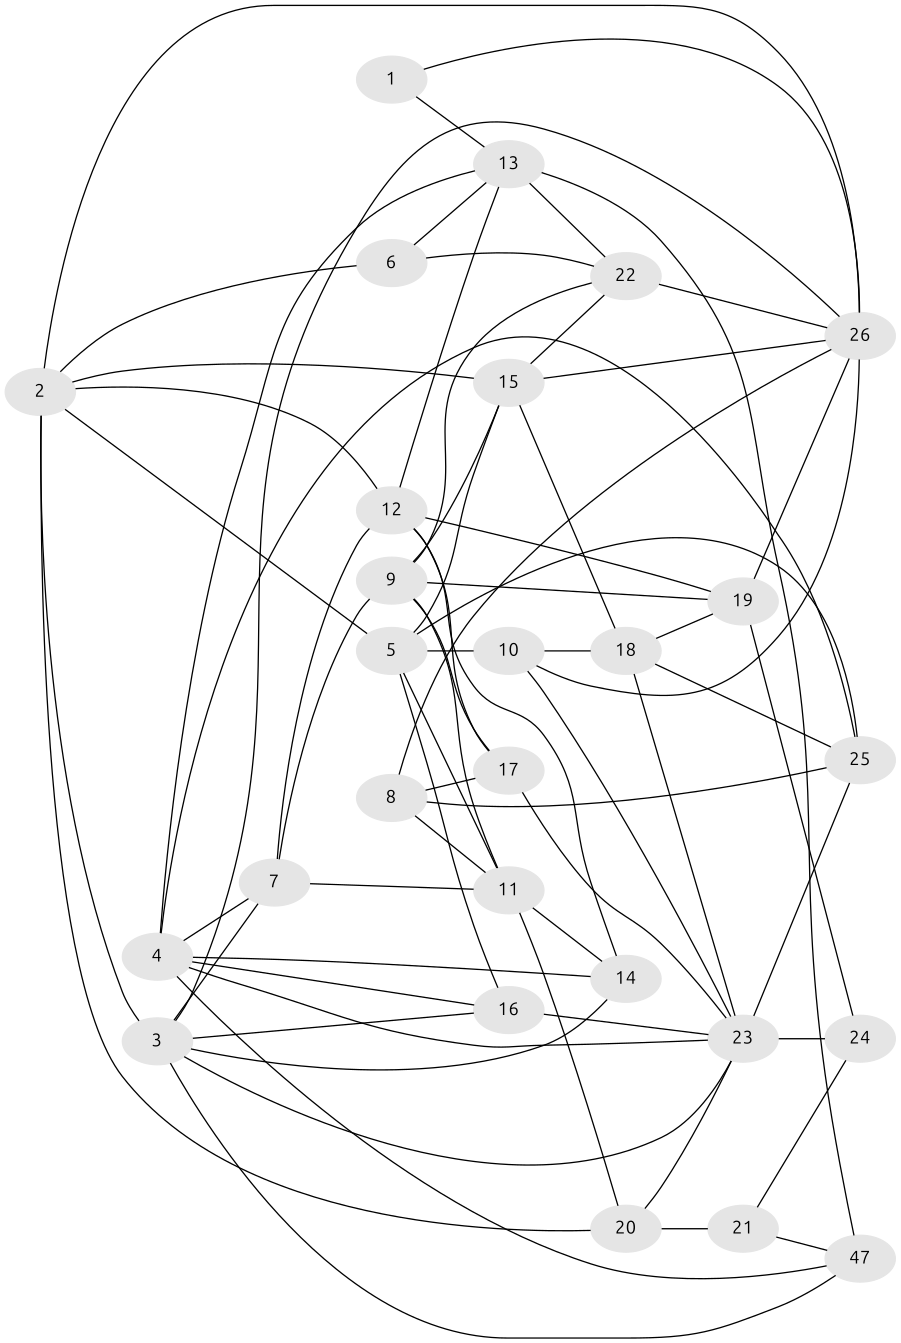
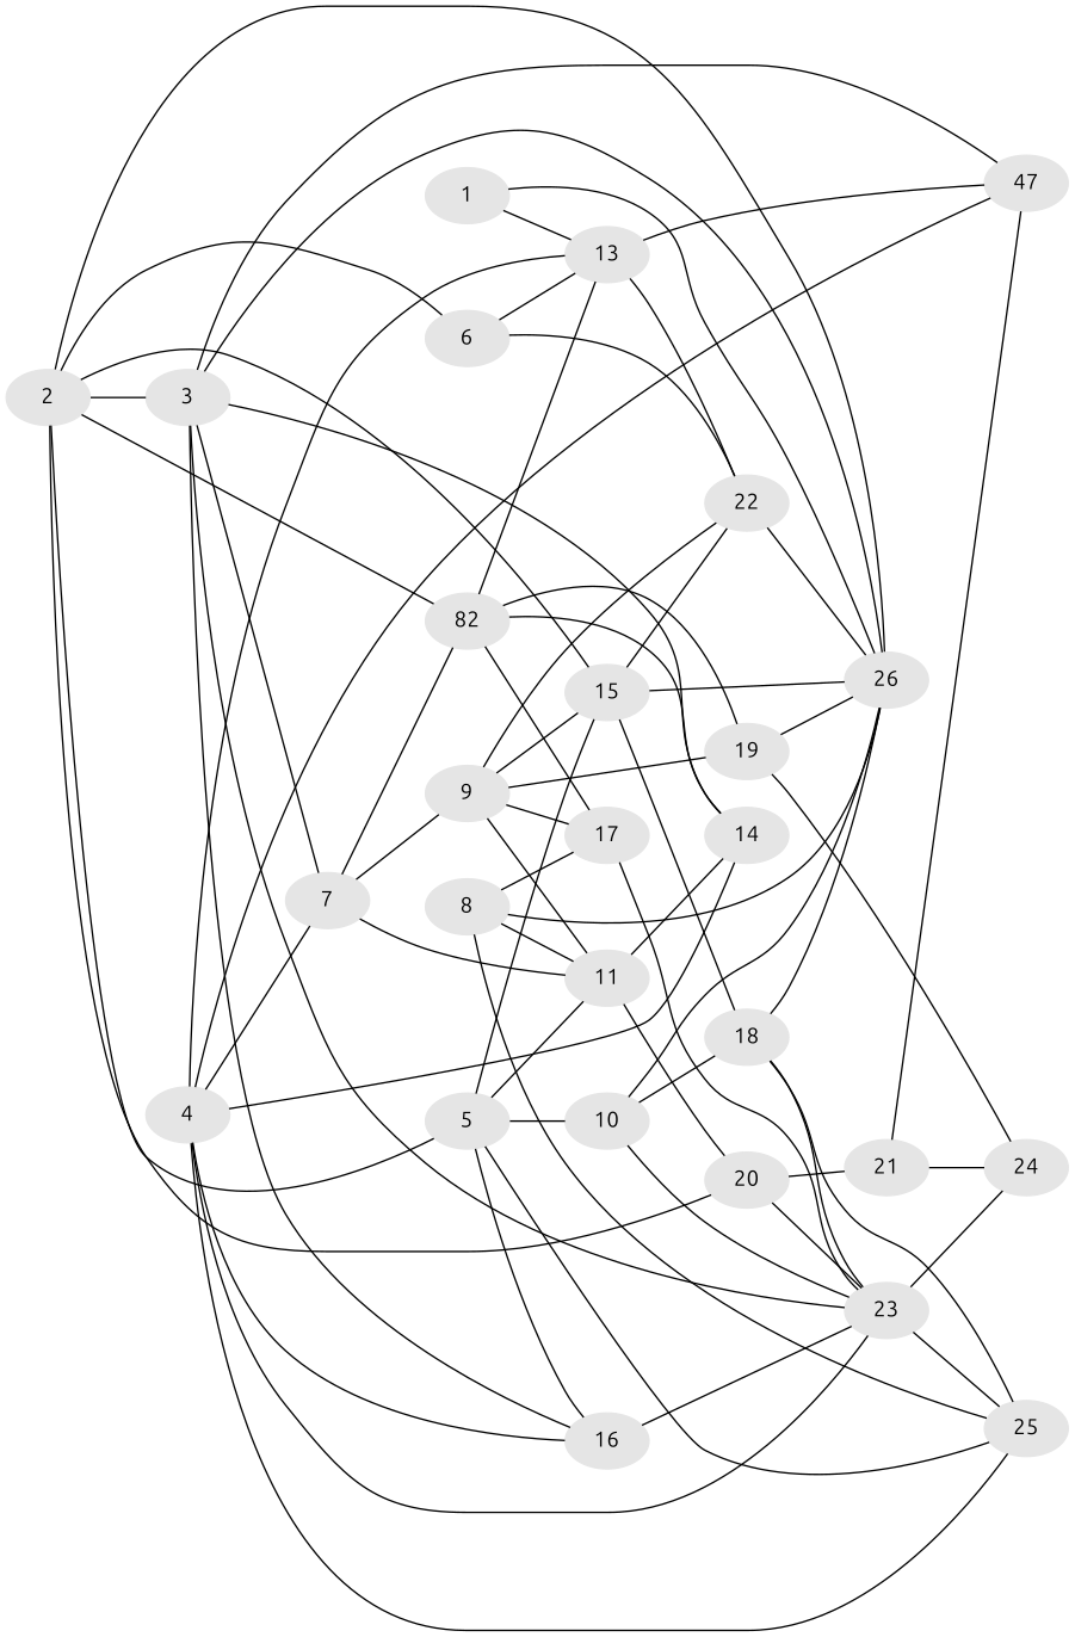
  graph {
    fontname=Ubuntu
    rankdir=LR
    node [color=gray90 fontname=Ubuntu style=filled]
    edge [fontname=Ubuntu weight=1.0]
    1
    13
    26
    n4 [label=47]
    22
    2
    3
    5
    6
-   12
+   12 [label=82]
    15
    20
    7
    14
    16
    23
    25
    10
    11
    17
    19
    18
    21
    9
    24
    4
    8
    1 -- 13
    1 -- 26
    13 -- n4
    13 -- 22
    22 -- 26
    2 -- 26
    2 -- 3
    2 -- 5
    2 -- 6
    2 -- 12
    2 -- 15
    2 -- 20
    3 -- 26
    3 -- n4
    3 -- 7
    3 -- 14
    3 -- 16
    3 -- 23
    5 -- 15
    5 -- 16
    5 -- 25
    5 -- 10
    5 -- 11
    6 -- 13
    6 -- 22
    12 -- 13
    12 -- 14
    12 -- 17 [weight=2.0]
    12 -- 19
    15 -- 26 [weight=2.0]
    15 -- 22
    15 -- 18
    20 -- 23
    20 -- 21 [weight=2.0]
    7 -- 12
    7 -- 11 [weight=2.0]
    7 -- 9
    16 -- 23
    23 -- 25
    23 -- 24
    10 -- 26
    10 -- 23
    10 -- 18
    11 -- 20
    11 -- 14
    17 -- 23
    19 -- 26
    19 -- 24
    18 -- 23
    18 -- 25
-   18 -- 19
+   18 -- 26
    21 -- n4
    21 -- 24
    9 -- 22
    9 -- 15
    9 -- 11
    9 -- 17
    9 -- 19
    4 -- 13
    4 -- n4
    4 -- 7
    4 -- 14
    4 -- 16
    4 -- 23 [weight=2.0]
    4 -- 25
    8 -- 26
    8 -- 25
    8 -- 11
    8 -- 17
  }
